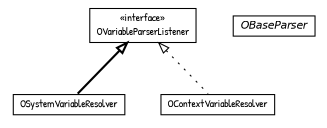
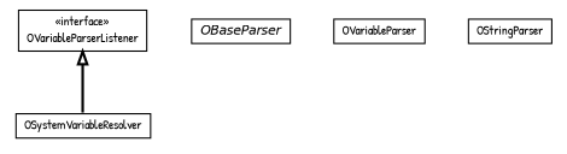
  digraph {
    nodesep=0.25
    ranksep=0.5
    fontname="Patrick Hand"
    node [fontcolor=black fontname="Patrick Hand" fontsize=10.0 shape=plaintext]
    edge [arrowtail=empty dir=back fontname="Patrick Hand" fontsize=10 headport=p labelfontname=Helvetica labelfontsize=10 tailport=p]
    n1 [label=<<table title="com.orientechnologies.common.parser.OVariableParserListener" border="0" cellborder="1" cellspacing="0" cellpadding="2" port="p" href="./OVariableParserListener.html"> 		<tr><td><table border="0" cellspacing="0" cellpadding="1"> <tr><td align="center" balign="center"> &#171;interface&#187; </td></tr> <tr><td align="center" balign="center"> OVariableParserListener </td></tr> 		</table></td></tr> 		</table>>]
    n2 [label=<<table title="com.orientechnologies.common.parser.OSystemVariableResolver" border="0" cellborder="1" cellspacing="0" cellpadding="2" port="p" href="./OSystemVariableResolver.html"> 		<tr><td><table border="0" cellspacing="0" cellpadding="1"> <tr><td align="center" balign="center"> OSystemVariableResolver </td></tr> 		</table></td></tr> 		</table>>]
-   n3 [label=<<table title="com.orientechnologies.common.parser.OContextVariableResolver" border="0" cellborder="1" cellspacing="0" cellpadding="2" port="p" href="./OContextVariableResolver.html"> 		<tr><td><table border="0" cellspacing="0" cellpadding="1"> <tr><td align="center" balign="center"> OContextVariableResolver </td></tr> 		</table></td></tr> 		</table>>]
    n4 [label=<<table title="com.orientechnologies.common.parser.OBaseParser" border="0" cellborder="1" cellspacing="0" cellpadding="2" port="p" href="./OBaseParser.html"> 		<tr><td><table border="0" cellspacing="0" cellpadding="1"> <tr><td align="center" balign="center"><font face="Helvetica-Oblique"> OBaseParser </font></td></tr> 		</table></td></tr> 		</table>>]
+   n5 [label=<<table title="com.orientechnologies.common.parser.OVariableParser" border="0" cellborder="1" cellspacing="0" cellpadding="2" port="p" href="./OVariableParser.html"> 		<tr><td><table border="0" cellspacing="0" cellpadding="1"> <tr><td align="center" balign="center"> OVariableParser </td></tr> 		</table></td></tr> 		</table>>]
+   n6 [label=<<table title="com.orientechnologies.common.parser.OStringParser" border="0" cellborder="1" cellspacing="0" cellpadding="2" port="p" href="./OStringParser.html"> 		<tr><td><table border="0" cellspacing="0" cellpadding="1"> <tr><td align="center" balign="center"> OStringParser </td></tr> 		</table></td></tr> 		</table>>]
    n1 -> n2 [style=bold]
-   n1 -> n3 [style=dotted]
  }
